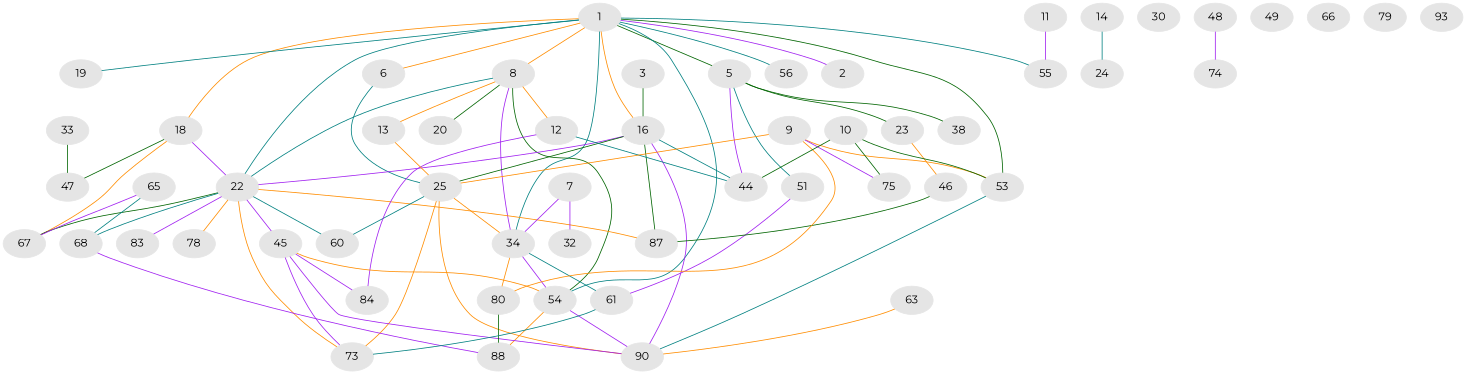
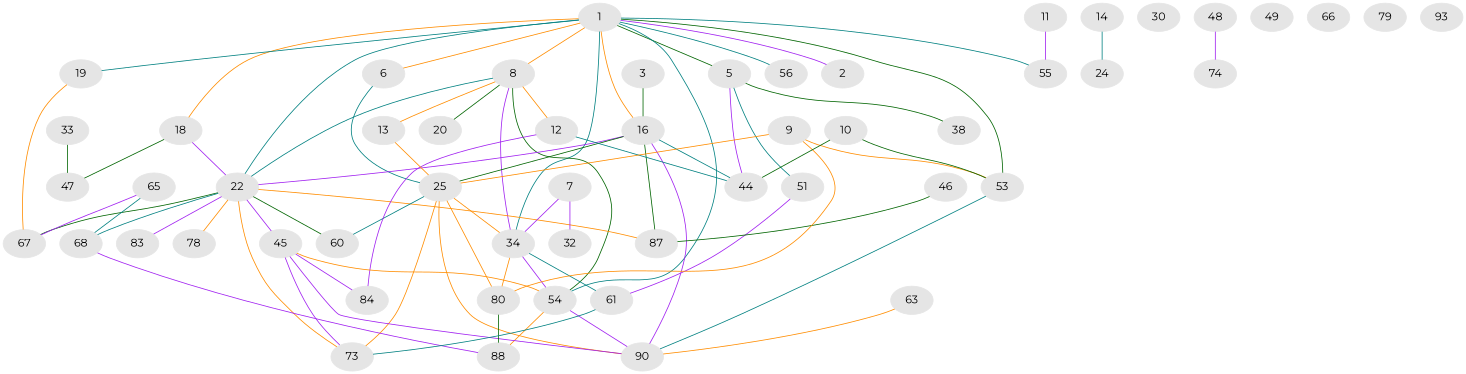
  graph {
    fontname=Montserrat
    node [color=gray90 fontname=Montserrat style=filled]
    edge [color=darkorange fontname=Montserrat]
    1 [super="+26"]
    2
    5 [super="+37"]
    6
    8 [super="+15+36+17"]
    16 [super="+43+39"]
    18 [super="+82+70+59+85"]
    19 [super="+76+44"]
    22 [super="+29"]
    34 [super="+42"]
    53 [super="+72"]
    54 [super="+57"]
    55
    56
-   23 [super="+64"]
    38
    n17 [label=44 super="+41"]
    51
    25 [super="+62"]
    12 [super="+28"]
    13 [super="+21"]
    20
    87
    90
    47
    67
    45 [super="+77"]
    60
    68
    73
    78
    83
    80
    61
    88
    3
    24 [super="+58"]
    14
    84
    46
    7
    32
    9 [super="+27"]
-   75
    10
    11
    30
    33
    48
    74
    49
    63
    65
    66
    79
    93
    1 -- 2 [color=purple]
    1 -- 5 [color=darkgreen weight=2]
    1 -- 6
    1 -- 8 [weight=3]
    1 -- 16
    1 -- 18
    1 -- 19 [color=teal]
    1 -- 22 [color=teal]
    1 -- 34 [color=teal]
    1 -- 53 [color=darkgreen weight=2]
    1 -- 54 [color=teal]
    1 -- 55 [color=teal]
    1 -- 56 [color=teal]
-   5 -- 23 [color=darkgreen]
    5 -- 38 [color=darkgreen]
    5 -- n17 [color=purple]
    5 -- 51 [color=teal]
    6 -- 25 [color=teal]
    8 -- 22 [color=teal]
    8 -- 34 [color=purple]
    8 -- 54 [color=darkgreen]
    8 -- 12
    8 -- 13
    8 -- 20 [color=darkgreen]
    16 -- 22 [color=purple]
    16 -- n17 [color=teal]
    16 -- 25 [color=darkgreen]
    16 -- 87 [color=darkgreen]
    16 -- 90 [color=purple]
    18 -- 22 [color=purple]
    18 -- 47 [color=darkgreen]
-   18 -- 67
+   19 -- 67
    22 -- 87
    22 -- 67 [color=darkgreen]
    22 -- 45 [color=purple]
-   22 -- 60 [color=teal]
+   22 -- 60 [color=darkgreen]
    22 -- 68 [color=teal]
    22 -- 73
    22 -- 78
    22 -- 83 [color=purple weight=2]
    34 -- 54 [color=purple]
    34 -- 80
    34 -- 61 [color=teal]
    53 -- 90 [color=teal]
    54 -- 90 [color=purple]
    54 -- 88
-   23 -- 46
    51 -- 61 [color=purple]
    25 -- 34
    25 -- 90
    25 -- 60 [color=teal]
    25 -- 73
+   25 -- 80
    12 -- n17 [color=teal]
    12 -- 84 [color=purple]
    13 -- 25
    45 -- 54
    45 -- 90 [color=purple]
    45 -- 73 [color=purple]
    45 -- 84 [color=purple]
    68 -- 88 [color=purple]
    80 -- 88 [color=darkgreen]
    61 -- 73 [color=teal]
    3 -- 16 [color=darkgreen]
    14 -- 24 [color=teal]
    46 -- 87 [color=darkgreen]
    7 -- 34 [color=purple]
    7 -- 32 [color=purple]
    9 -- 53
    9 -- 25
    9 -- 80
-   9 -- 75 [color=purple]
    10 -- 53 [color=darkgreen]
    10 -- n17 [color=darkgreen]
-   10 -- 75 [color=darkgreen]
    11 -- 55 [color=purple]
    33 -- 47 [color=darkgreen]
    48 -- 74 [color=purple]
    63 -- 90
    65 -- 67 [color=purple]
    65 -- 68 [color=teal]
  }
